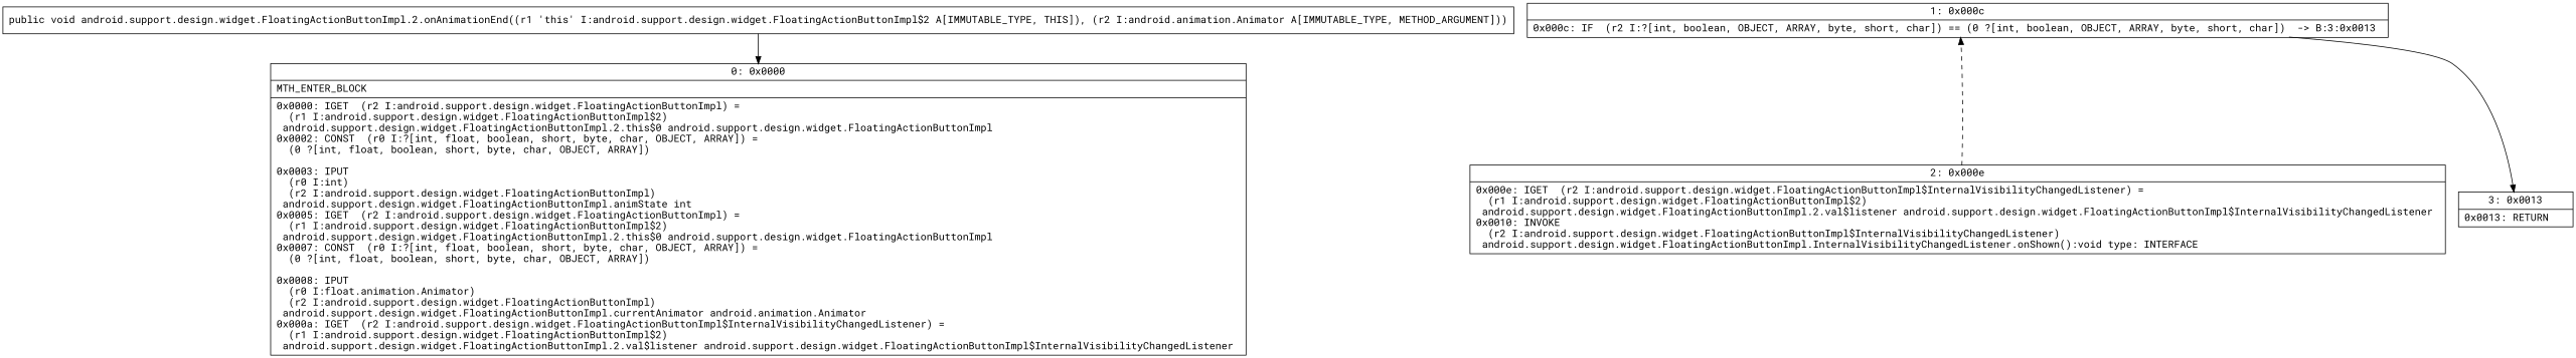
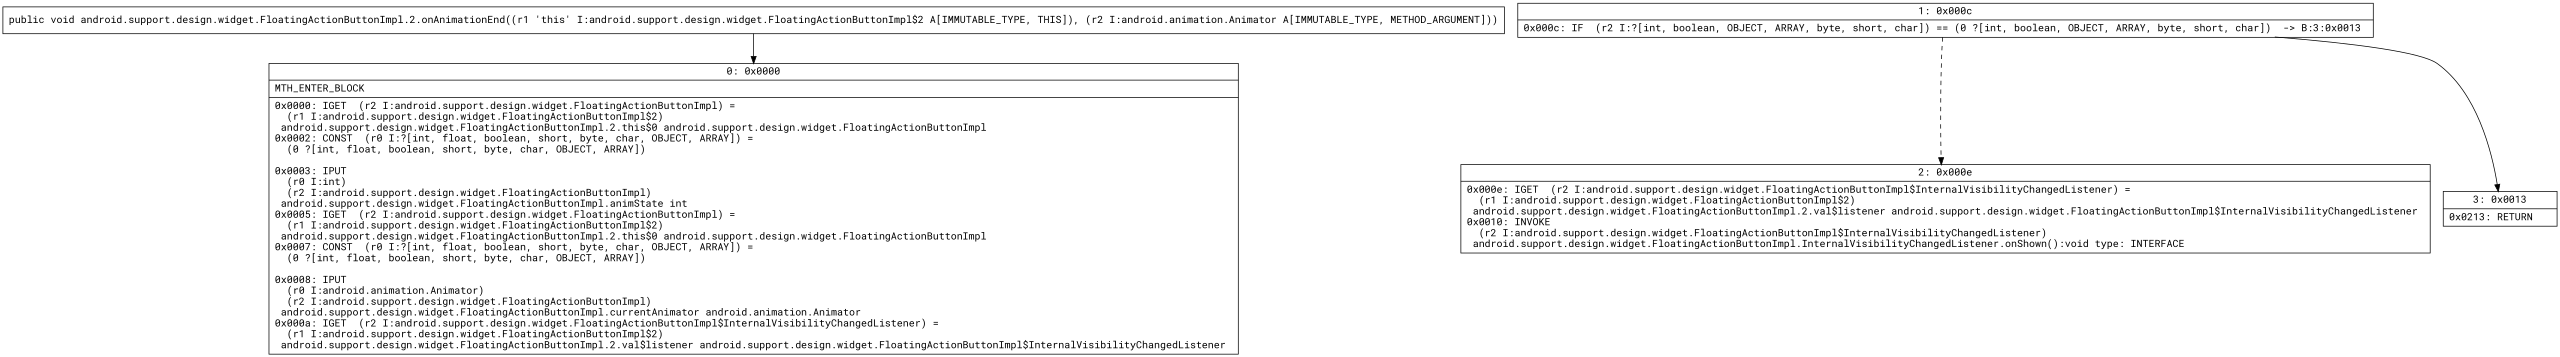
  digraph {
    fontname="Roboto Mono"
    node [fontname="Roboto Mono" shape=record]
    edge [fontname="Roboto Mono"]
-   n1 [label="{0\:\ 0x0000|MTH_ENTER_BLOCK\l|0x0000: IGET  (r2 I:android.support.design.widget.FloatingActionButtonImpl) = \l  (r1 I:android.support.design.widget.FloatingActionButtonImpl$2)\l android.support.design.widget.FloatingActionButtonImpl.2.this$0 android.support.design.widget.FloatingActionButtonImpl \l0x0002: CONST  (r0 I:?[int, float, boolean, short, byte, char, OBJECT, ARRAY]) = \l  (0 ?[int, float, boolean, short, byte, char, OBJECT, ARRAY])\l \l0x0003: IPUT  \l  (r0 I:int)\l  (r2 I:android.support.design.widget.FloatingActionButtonImpl)\l android.support.design.widget.FloatingActionButtonImpl.animState int \l0x0005: IGET  (r2 I:android.support.design.widget.FloatingActionButtonImpl) = \l  (r1 I:android.support.design.widget.FloatingActionButtonImpl$2)\l android.support.design.widget.FloatingActionButtonImpl.2.this$0 android.support.design.widget.FloatingActionButtonImpl \l0x0007: CONST  (r0 I:?[int, float, boolean, short, byte, char, OBJECT, ARRAY]) = \l  (0 ?[int, float, boolean, short, byte, char, OBJECT, ARRAY])\l \l0x0008: IPUT  \l  (r0 I:float.animation.Animator)\l  (r2 I:android.support.design.widget.FloatingActionButtonImpl)\l android.support.design.widget.FloatingActionButtonImpl.currentAnimator android.animation.Animator \l0x000a: IGET  (r2 I:android.support.design.widget.FloatingActionButtonImpl$InternalVisibilityChangedListener) = \l  (r1 I:android.support.design.widget.FloatingActionButtonImpl$2)\l android.support.design.widget.FloatingActionButtonImpl.2.val$listener android.support.design.widget.FloatingActionButtonImpl$InternalVisibilityChangedListener \l}"]
+   n1 [label="{0\:\ 0x0000|MTH_ENTER_BLOCK\l|0x0000: IGET  (r2 I:android.support.design.widget.FloatingActionButtonImpl) = \l  (r1 I:android.support.design.widget.FloatingActionButtonImpl$2)\l android.support.design.widget.FloatingActionButtonImpl.2.this$0 android.support.design.widget.FloatingActionButtonImpl \l0x0002: CONST  (r0 I:?[int, float, boolean, short, byte, char, OBJECT, ARRAY]) = \l  (0 ?[int, float, boolean, short, byte, char, OBJECT, ARRAY])\l \l0x0003: IPUT  \l  (r0 I:int)\l  (r2 I:android.support.design.widget.FloatingActionButtonImpl)\l android.support.design.widget.FloatingActionButtonImpl.animState int \l0x0005: IGET  (r2 I:android.support.design.widget.FloatingActionButtonImpl) = \l  (r1 I:android.support.design.widget.FloatingActionButtonImpl$2)\l android.support.design.widget.FloatingActionButtonImpl.2.this$0 android.support.design.widget.FloatingActionButtonImpl \l0x0007: CONST  (r0 I:?[int, float, boolean, short, byte, char, OBJECT, ARRAY]) = \l  (0 ?[int, float, boolean, short, byte, char, OBJECT, ARRAY])\l \l0x0008: IPUT  \l  (r0 I:android.animation.Animator)\l  (r2 I:android.support.design.widget.FloatingActionButtonImpl)\l android.support.design.widget.FloatingActionButtonImpl.currentAnimator android.animation.Animator \l0x000a: IGET  (r2 I:android.support.design.widget.FloatingActionButtonImpl$InternalVisibilityChangedListener) = \l  (r1 I:android.support.design.widget.FloatingActionButtonImpl$2)\l android.support.design.widget.FloatingActionButtonImpl.2.val$listener android.support.design.widget.FloatingActionButtonImpl$InternalVisibilityChangedListener \l}"]
    n2 [label="{1\:\ 0x000c|0x000c: IF  (r2 I:?[int, boolean, OBJECT, ARRAY, byte, short, char]) == (0 ?[int, boolean, OBJECT, ARRAY, byte, short, char])  \-\> B:3:0x0013 \l}"]
    n3 [label="{2\:\ 0x000e|0x000e: IGET  (r2 I:android.support.design.widget.FloatingActionButtonImpl$InternalVisibilityChangedListener) = \l  (r1 I:android.support.design.widget.FloatingActionButtonImpl$2)\l android.support.design.widget.FloatingActionButtonImpl.2.val$listener android.support.design.widget.FloatingActionButtonImpl$InternalVisibilityChangedListener \l0x0010: INVOKE  \l  (r2 I:android.support.design.widget.FloatingActionButtonImpl$InternalVisibilityChangedListener)\l android.support.design.widget.FloatingActionButtonImpl.InternalVisibilityChangedListener.onShown():void type: INTERFACE \l}"]
-   n4 [label="{3\:\ 0x0013|0x0013: RETURN   \l}"]
+   n4 [label="{3\:\ 0x0013|0x0213: RETURN   \l}"]
    n5 [label="{public void android.support.design.widget.FloatingActionButtonImpl.2.onAnimationEnd((r1 'this' I:android.support.design.widget.FloatingActionButtonImpl$2 A[IMMUTABLE_TYPE, THIS]), (r2 I:android.animation.Animator A[IMMUTABLE_TYPE, METHOD_ARGUMENT])) }"]
-   n3 -> n2 [style=dashed]
+   n2 -> n3 [style=dashed]
    n2 -> n4
    n5 -> n1
  }
